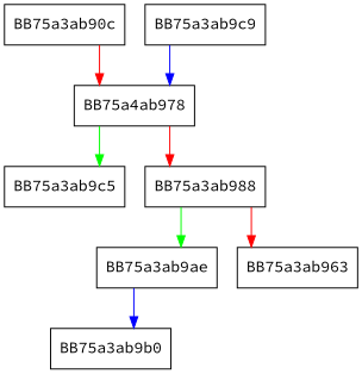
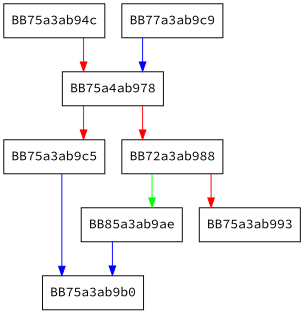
  digraph {
    fontname="Source Code Pro"
    splines=ortho
    node [fontname="Source Code Pro" shape=box]
    edge [color=red fontname="Source Code Pro"]
    n1 [label=BB75a4ab978]
-   BB75a3ab94c [label=BB75a3ab90c]
-   BB75a3ab9c9
+   BB75a3ab94c
+   BB75a3ab9c9 [label=BB77a3ab9c9]
    BB75a3ab9c5
-   BB75a3ab988
+   BB75a3ab988 [label=BB72a3ab988]
    BB75a3ab9b0
-   BB75a3ab9ae
-   BB75a3ab993 [label=BB75a3ab963]
-   n1 -> BB75a3ab9c5 [color=green]
+   BB75a3ab9ae [label=BB85a3ab9ae]
+   BB75a3ab993
+   n1 -> BB75a3ab9c5
    n1 -> BB75a3ab988
    BB75a3ab94c -> n1
    BB75a3ab9c9 -> n1 [color=blue]
+   BB75a3ab9c5 -> BB75a3ab9b0 [color=blue]
    BB75a3ab988 -> BB75a3ab9ae [color=green]
    BB75a3ab988 -> BB75a3ab993
    BB75a3ab9ae -> BB75a3ab9b0 [color=blue]
  }
